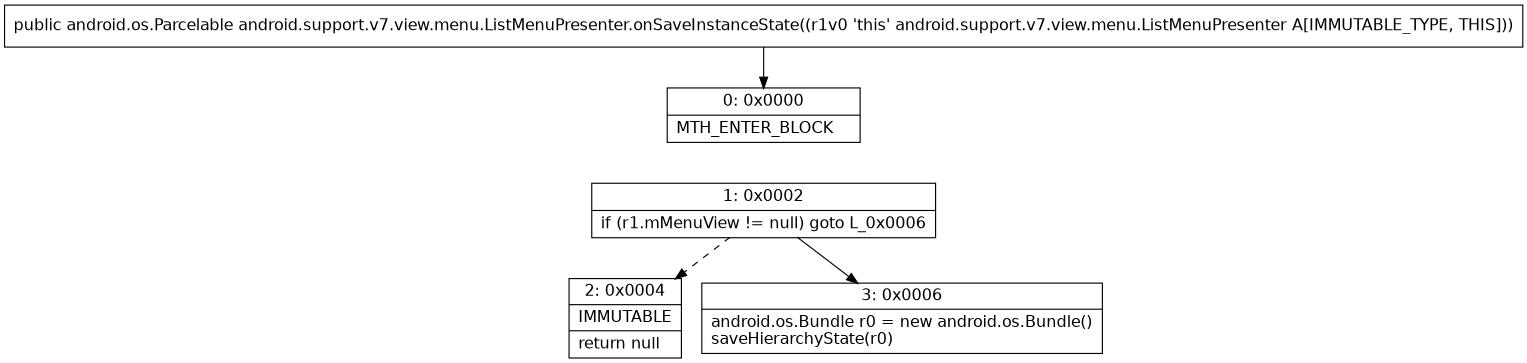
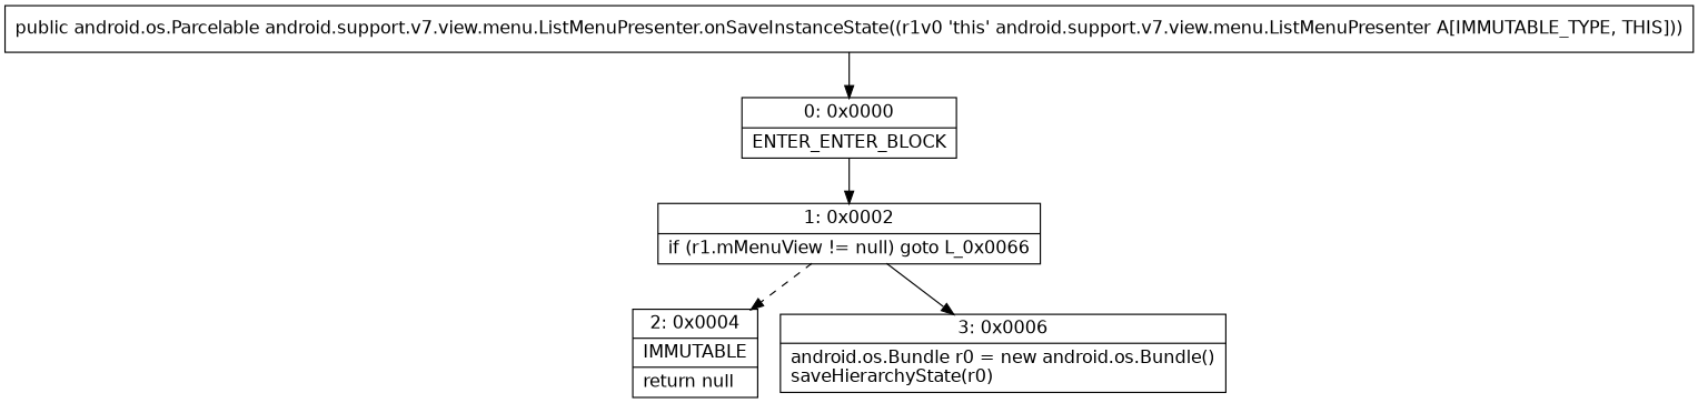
  digraph {
    fontname="DejaVu Sans"
    node [fontname="DejaVu Sans" shape=record]
    edge [fontname="DejaVu Sans"]
-   n1 [label="{0\:\ 0x0000|MTH_ENTER_BLOCK\l}"]
-   n2 [label="{1\:\ 0x0002|if (r1.mMenuView != null) goto L_0x0006\l}"]
+   n1 [label="{0\:\ 0x0000|ENTER_ENTER_BLOCK\l}"]
+   n2 [label="{1\:\ 0x0002|if (r1.mMenuView != null) goto L_0x0066\l}"]
    n3 [label="{2\:\ 0x0004|IMMUTABLE\l|return null\l}"]
    n4 [label="{3\:\ 0x0006|android.os.Bundle r0 = new android.os.Bundle()\lsaveHierarchyState(r0)\l}"]
    n5 [label="{public android.os.Parcelable android.support.v7.view.menu.ListMenuPresenter.onSaveInstanceState((r1v0 'this' android.support.v7.view.menu.ListMenuPresenter A[IMMUTABLE_TYPE, THIS])) }"]
+   n1 -> n2
    n2 -> n3 [style=dashed]
    n2 -> n4
    n5 -> n1
  }
